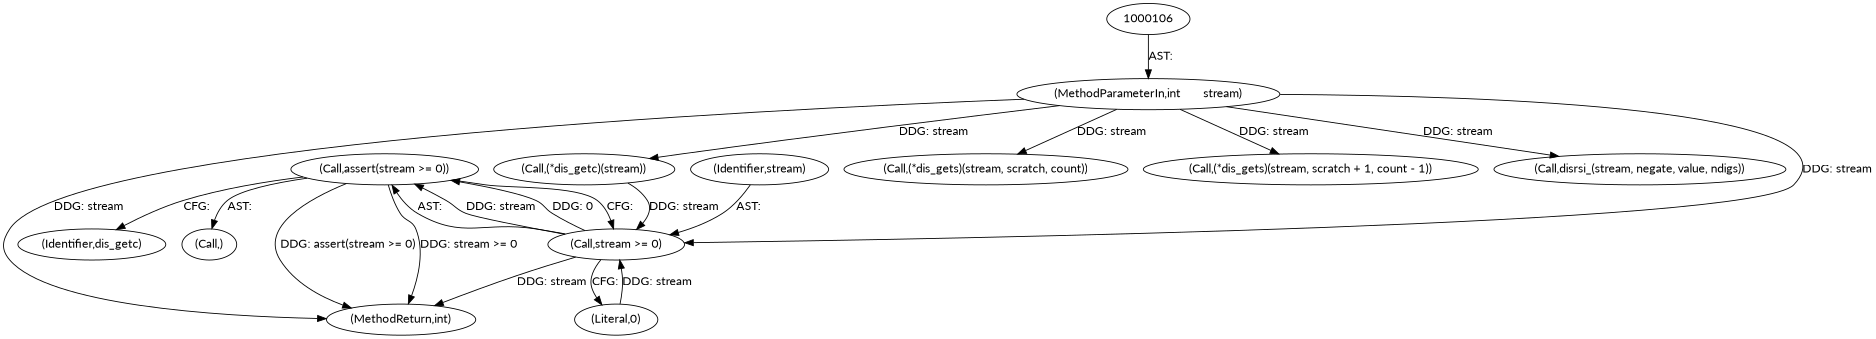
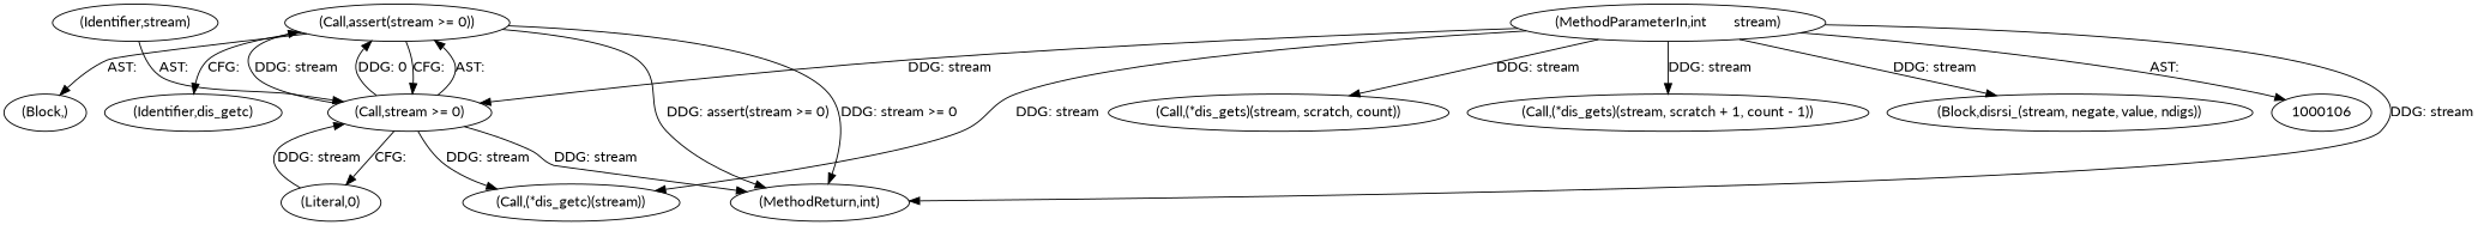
  digraph {
    fontname=Lato
    node [fontname=Lato]
    edge [fontname=Lato]
    n1 [label="(Call,assert(stream >= 0))"]
    n2 [label="(Call,stream >= 0)"]
-   n3 [label="(Call,)"]
+   n3 [label="(Block,)"]
    n4 [label="(MethodReturn,int)"]
    n5 [label="(Identifier,dis_getc)"]
    n6 [label="(Call,(*dis_getc)(stream))"]
    n7 [label="(Literal,0)"]
    n8 [label="(MethodParameterIn,int       stream)"]
    n9 [label="(Call,(*dis_gets)(stream, scratch, count))"]
    n10 [label="(Call,(*dis_gets)(stream, scratch + 1, count - 1))"]
-   n11 [label="(Call,disrsi_(stream, negate, value, ndigs))"]
+   n11 [label="(Block,disrsi_(stream, negate, value, ndigs))"]
    1000106
    n13 [label="(Identifier,stream)"]
    n1 -> n2 [label="CFG: "]
    n1 -> n3 [label="AST: "]
    n1 -> n4 [label="DDG: assert(stream >= 0)"]
    n1 -> n4 [label="DDG: stream >= 0"]
    n1 -> n5 [label="CFG: "]
    n2 -> n1 [label="AST: "]
    n2 -> n1 [label="DDG: stream"]
    n2 -> n1 [label="DDG: 0"]
    n2 -> n4 [label="DDG: stream"]
-   n6 -> n2 [label="DDG: stream"]
+   n2 -> n6 [label="DDG: stream"]
    n2 -> n7 [label="CFG: "]
    n7 -> n2 [label="DDG: stream"]
    n8 -> n2 [label="DDG: stream"]
    n8 -> n4 [label="DDG: stream"]
    n8 -> n6 [label="DDG: stream"]
    n8 -> n9 [label="DDG: stream"]
    n8 -> n10 [label="DDG: stream"]
    n8 -> n11 [label="DDG: stream"]
-   1000106 -> n8 [label="AST: "]
+   n8 -> 1000106 [label="AST: "]
    n13 -> n2 [label="AST: "]
  }
